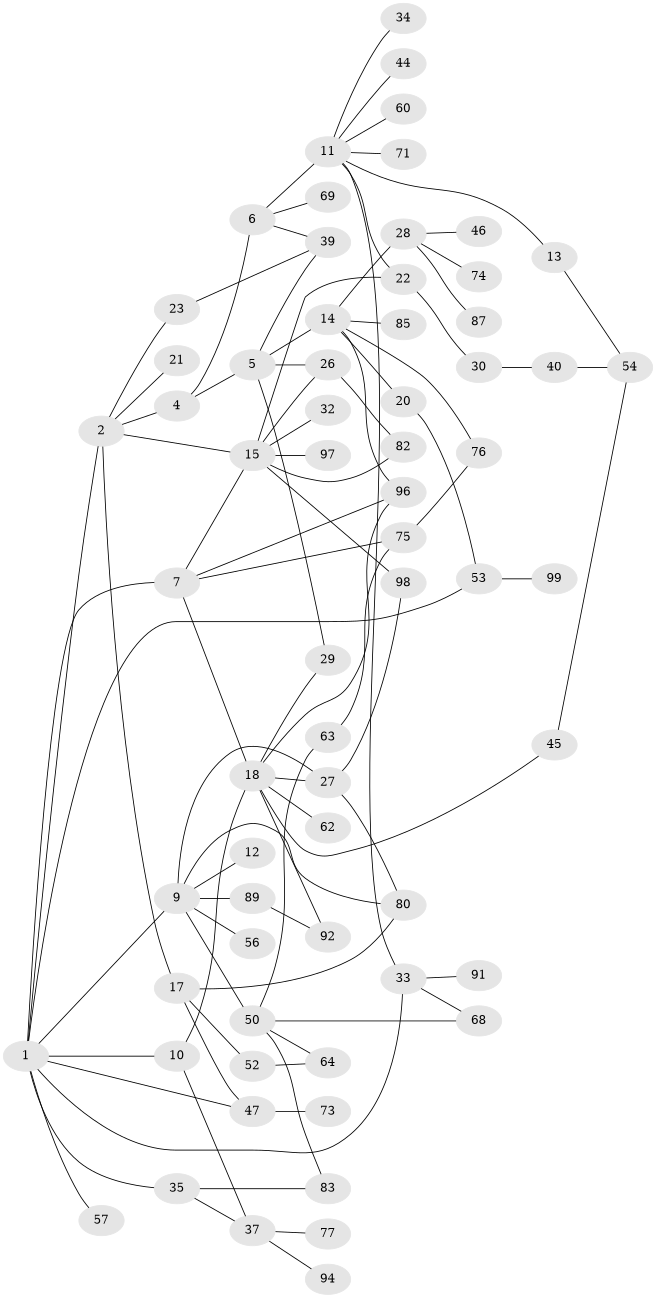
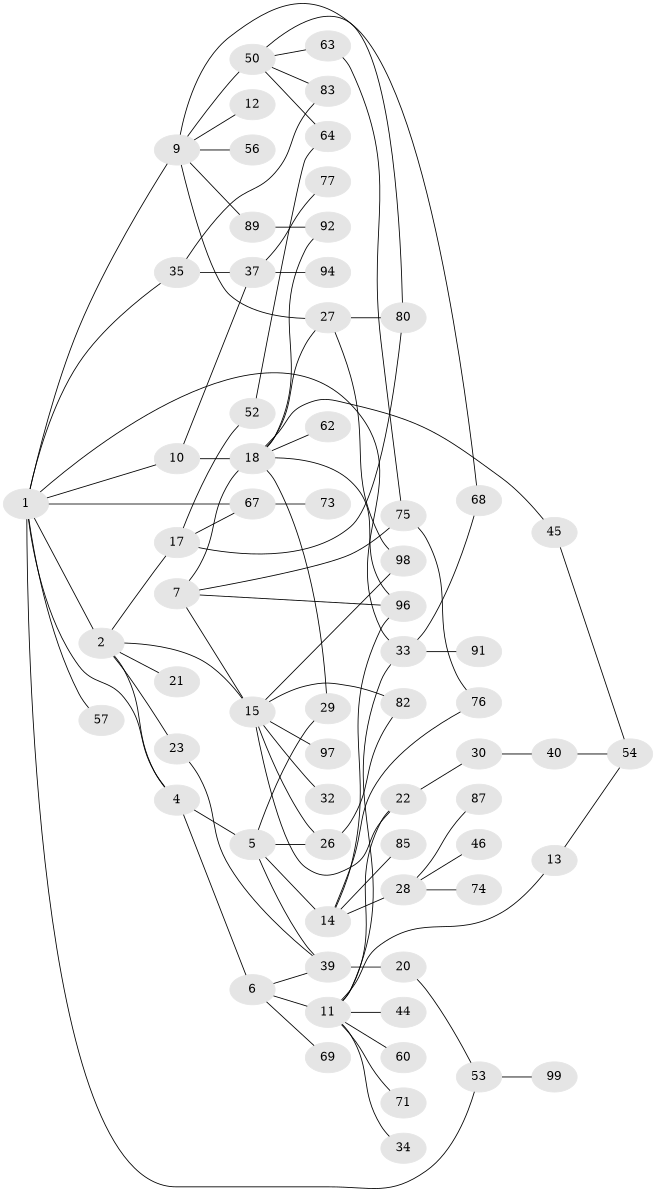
  graph {
    rankdir=LR
    node [color=gray90 style=filled]
    1 [super="+3"]
    2
    7 [super="+91"]
    9 [super="+21"]
    10
    33 [super="+55"]
    35 [super="+81"]
-   47 [super="+67"]
+   47 [super="+67" label=67]
    53 [super="+70"]
    57
    4 [super="+16"]
    15 [super="+24"]
    17 [super="+48"]
    23 [super="+42"]
    n15 [label=21 super="+49"]
    18 [super="+36"]
    75 [super="+84"]
    96
    12
    27 [super="+58"]
    50 [super="+61"]
    56
    80 [super="+100"]
    89 [super="+90"]
    37 [super="+51"]
    68
    n27 [label=91]
    83
    73
    99
    5 [super="+65"]
    6 [super="+8"]
    26 [super="+66"]
    22
    32
    82
    97
    98
    52
    39
    14 [super="+25"]
    29
    11 [super="+31"]
    69
    76
    20 [super="+59"]
    28 [super="+38"]
    85 [super="+95"]
    13 [super="+43"]
    34
    44
    60
    71
    45 [super="+79"]
    62
    92
    63 [super="+72"]
    64
    77
    94
    54 [super="+86"]
    30
    46
    74 [super="+78"]
    87
    40
    1 -- 2
-   1 -- 7
+   1 -- 4
    1 -- 9
    1 -- 10
    1 -- 33
    1 -- 35
    1 -- 47
    1 -- 53
    1 -- 57
    2 -- 4
    2 -- 15
    2 -- 17
    2 -- 23
    2 -- n15
    7 -- 15
    7 -- 18
    7 -- 75
    7 -- 96
    9 -- 12
    9 -- 27
    9 -- 50
    9 -- 56
    9 -- 80
    9 -- 89
    10 -- 18
    10 -- 37
    33 -- 68
    33 -- n27
    35 -- 37
    35 -- 83
    47 -- 73
    53 -- 99
    4 -- 5
    4 -- 6
    15 -- 26
    15 -- 22
    15 -- 32
    15 -- 82
    15 -- 97
    15 -- 98
    17 -- 47
    17 -- 80
    17 -- 52
    23 -- 39
    18 -- 96
    18 -- 27
    18 -- 29
    18 -- 45
    18 -- 62
    18 -- 92
    75 -- 76
    27 -- 80
    27 -- 98
    50 -- 68
    50 -- 83
    50 -- 63
    50 -- 64
    89 -- 92
    37 -- 77
    37 -- 94
    5 -- 26
    5 -- 39
    5 -- 14
    5 -- 29
    6 -- 39
    6 -- 11
    6 -- 69
    26 -- 82
    22 -- 30
    52 -- 64
    14 -- 96
    14 -- 76
-   14 -- 20
+   39 -- 20
    14 -- 28
    14 -- 85
    11 -- 33
    11 -- 22
    11 -- 13
    11 -- 34
    11 -- 44
    11 -- 60
    11 -- 71
    20 -- 53
    28 -- 46
    28 -- 74
    28 -- 87
    13 -- 54
    45 -- 54
    63 -- 75
    30 -- 40
    40 -- 54
  }
